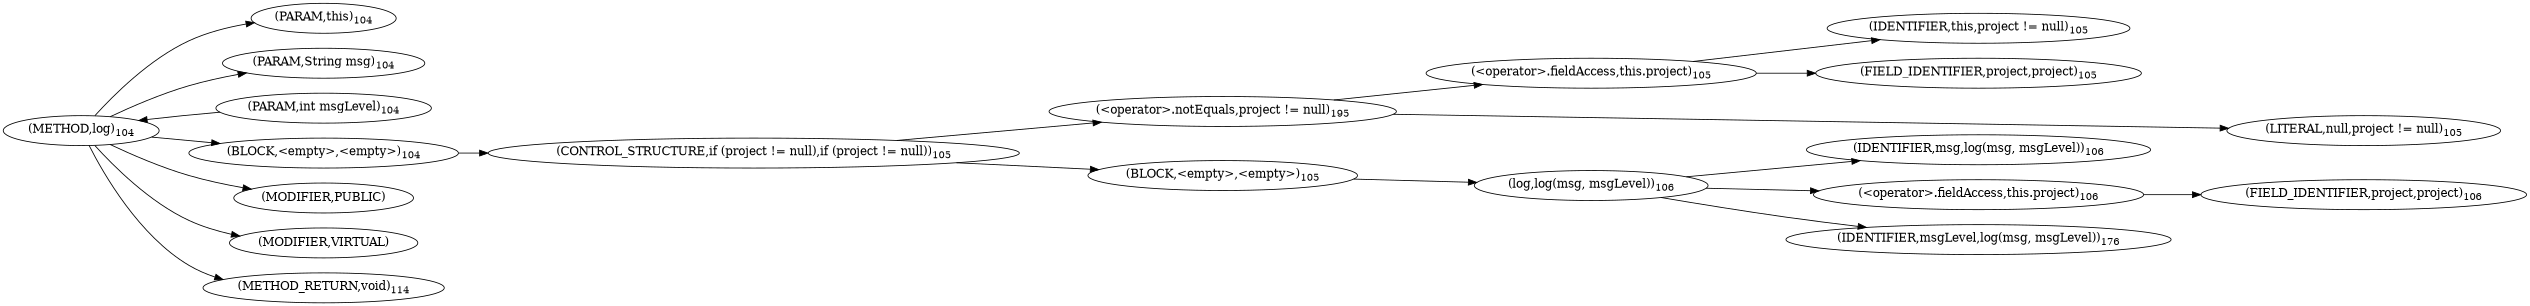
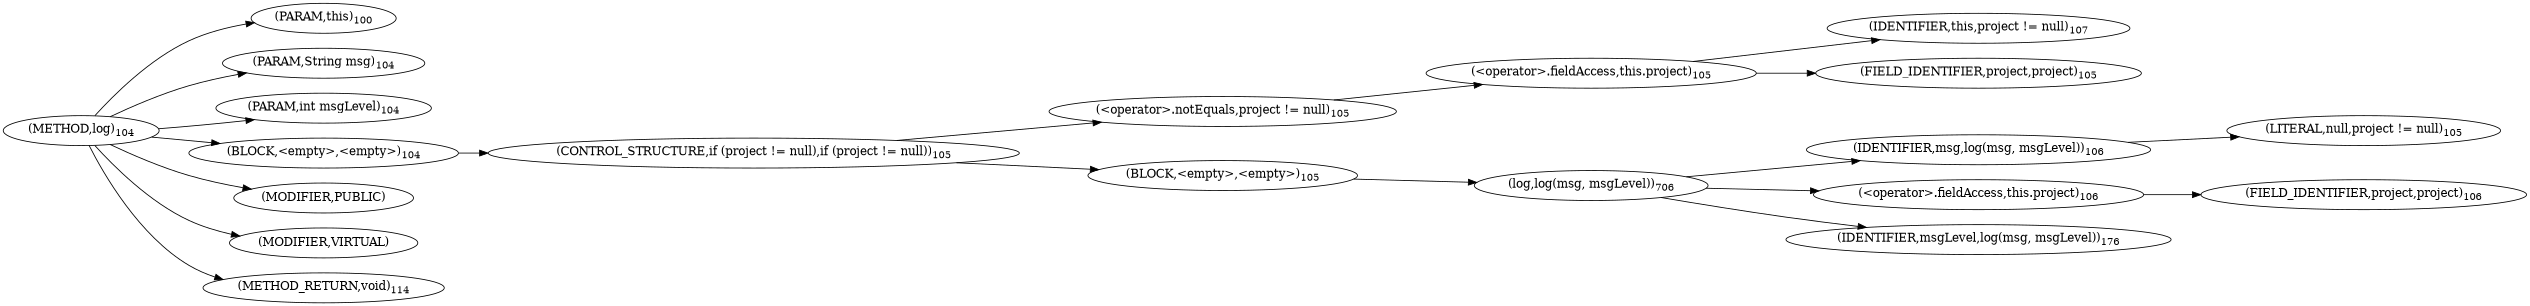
  digraph {
    rankdir=LR
    n1 [label=<(METHOD,log)<SUB>104</SUB>>]
-   n2 [label=<(PARAM,this)<SUB>104</SUB>>]
+   n2 [label=<(PARAM,this)<SUB>100</SUB>>]
    n3 [label=<(PARAM,String msg)<SUB>104</SUB>>]
    n4 [label=<(PARAM,int msgLevel)<SUB>104</SUB>>]
    n5 [label=<(BLOCK,&lt;empty&gt;,&lt;empty&gt;)<SUB>104</SUB>>]
    n6 [label=<(MODIFIER,PUBLIC)>]
    n7 [label=<(MODIFIER,VIRTUAL)>]
    n8 [label=<(METHOD_RETURN,void)<SUB>114</SUB>>]
    n9 [label=<(CONTROL_STRUCTURE,if (project != null),if (project != null))<SUB>105</SUB>>]
-   n10 [label=<(&lt;operator&gt;.notEquals,project != null)<SUB>195</SUB>>]
+   n10 [label=<(&lt;operator&gt;.notEquals,project != null)<SUB>105</SUB>>]
    n11 [label=<(BLOCK,&lt;empty&gt;,&lt;empty&gt;)<SUB>105</SUB>>]
    n12 [label=<(&lt;operator&gt;.fieldAccess,this.project)<SUB>105</SUB>>]
    n13 [label=<(LITERAL,null,project != null)<SUB>105</SUB>>]
-   n14 [label=<(log,log(msg, msgLevel))<SUB>106</SUB>>]
-   n15 [label=<(IDENTIFIER,this,project != null)<SUB>105</SUB>>]
+   n14 [label=<(log,log(msg, msgLevel))<SUB>706</SUB>>]
+   n15 [label=<(IDENTIFIER,this,project != null)<SUB>107</SUB>>]
    n16 [label=<(FIELD_IDENTIFIER,project,project)<SUB>105</SUB>>]
    n17 [label=<(&lt;operator&gt;.fieldAccess,this.project)<SUB>106</SUB>>]
    n18 [label=<(IDENTIFIER,msg,log(msg, msgLevel))<SUB>106</SUB>>]
    n19 [label=<(IDENTIFIER,msgLevel,log(msg, msgLevel))<SUB>176</SUB>>]
    n20 [label=<(FIELD_IDENTIFIER,project,project)<SUB>106</SUB>>]
    n1 -> n2
    n1 -> n3
-   n4 -> n1
+   n1 -> n4
    n1 -> n5
    n1 -> n6
    n1 -> n7
    n1 -> n8
    n5 -> n9
    n9 -> n10
    n9 -> n11
    n10 -> n12
-   n10 -> n13
+   n18 -> n13
    n11 -> n14
    n12 -> n15
    n12 -> n16
    n14 -> n17
    n14 -> n18
    n14 -> n19
    n17 -> n20
  }
